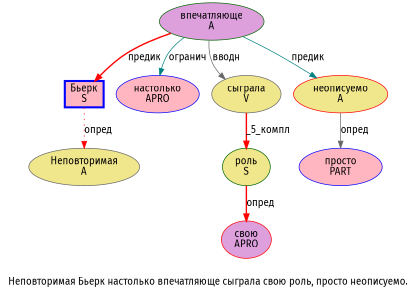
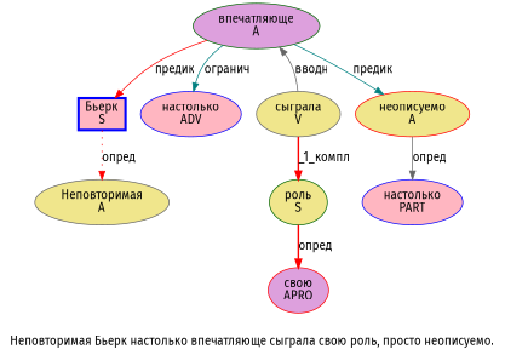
  digraph {
    fontname="Fira Sans"
    label="Неповторимая Бьерк настолько впечатляюще сыграла свою роль, просто неописуемо."
    node [color=blue fillcolor=khaki fontname="Fira Sans" penwidth=1 shape=ellipse style=filled]
    edge [color=red fontname="Fira Sans" style=solid]
    n1 [color=gray40 label="Неповторимая\nA"]
    n2 [fillcolor=lightpink label="Бьерк\nS" penwidth=3 shape=box]
-   n3 [fillcolor=lightpink label="настолько\nAPRO"]
+   n3 [fillcolor=lightpink label="настолько\nADV"]
    n4 [color=darkgreen fillcolor=plum label="впечатляюще\nA"]
    n5 [color=gray40 label="сыграла\nV"]
    n6 [color=red label="неописуемо\nA"]
    n7 [color=darkgreen label="роль\nS"]
-   n8 [fillcolor=lightpink label="просто\nPART"]
+   n8 [fillcolor=lightpink label="настолько\nPART"]
    n9 [color=red fillcolor=plum label="свою\nAPRO"]
    n2 -> n1 [label="опред" style=dotted]
-   n4 -> n2 [label="предик" style=bold]
+   n4 -> n2 [label="предик"]
    n4 -> n3 [color=teal label="огранич"]
-   n4 -> n5 [color=gray40 label="вводн"]
+   n5 -> n4 [color=gray40 label="вводн"]
    n4 -> n6 [color=teal label="предик"]
-   n5 -> n7 [label="_5_компл" style=bold]
+   n5 -> n7 [label="_1_компл" style=bold]
    n6 -> n8 [color=gray40 label="опред"]
    n7 -> n9 [label="опред" style=bold]
  }
